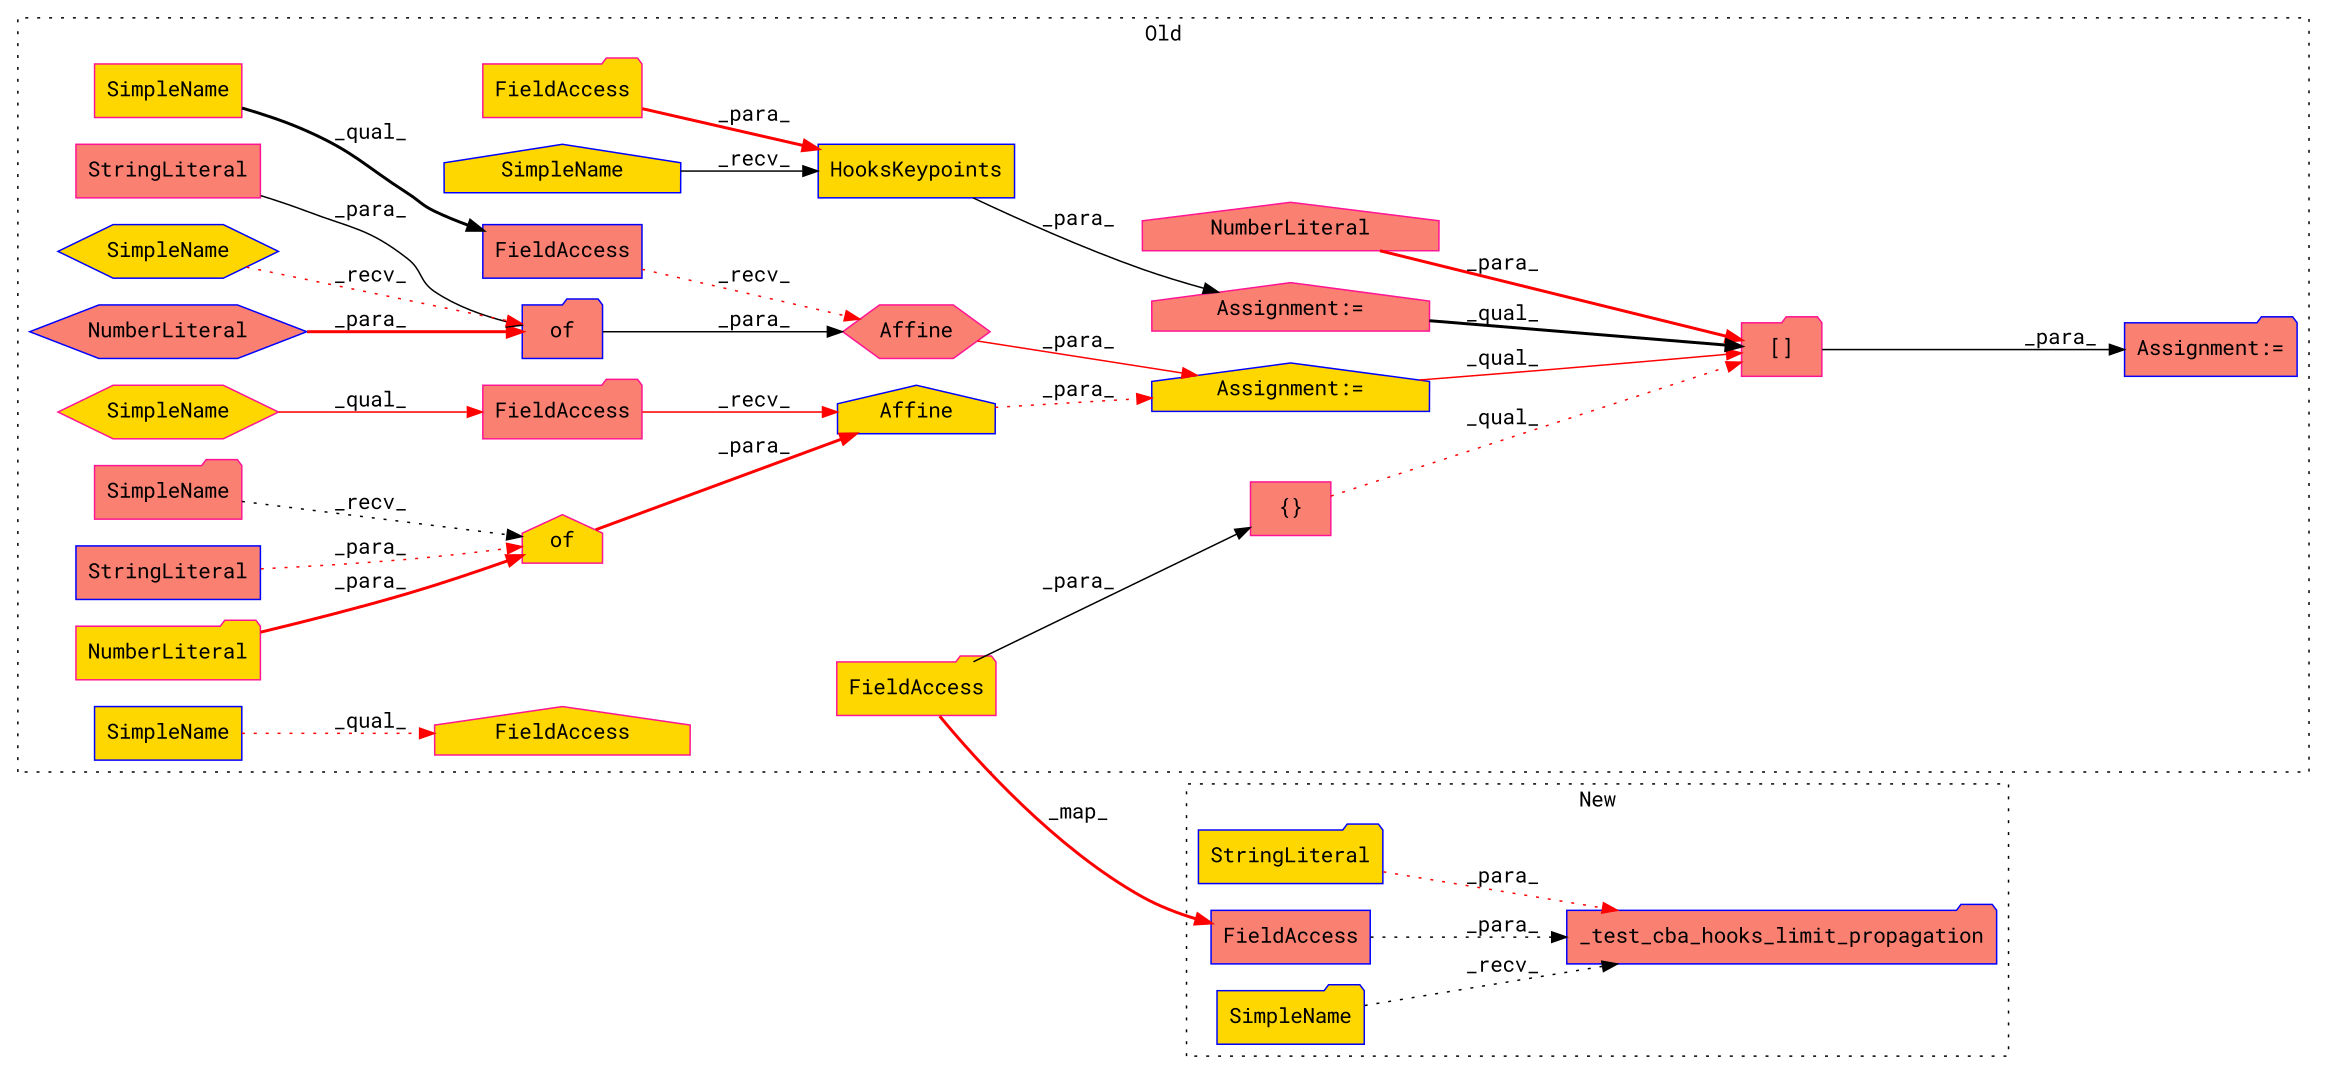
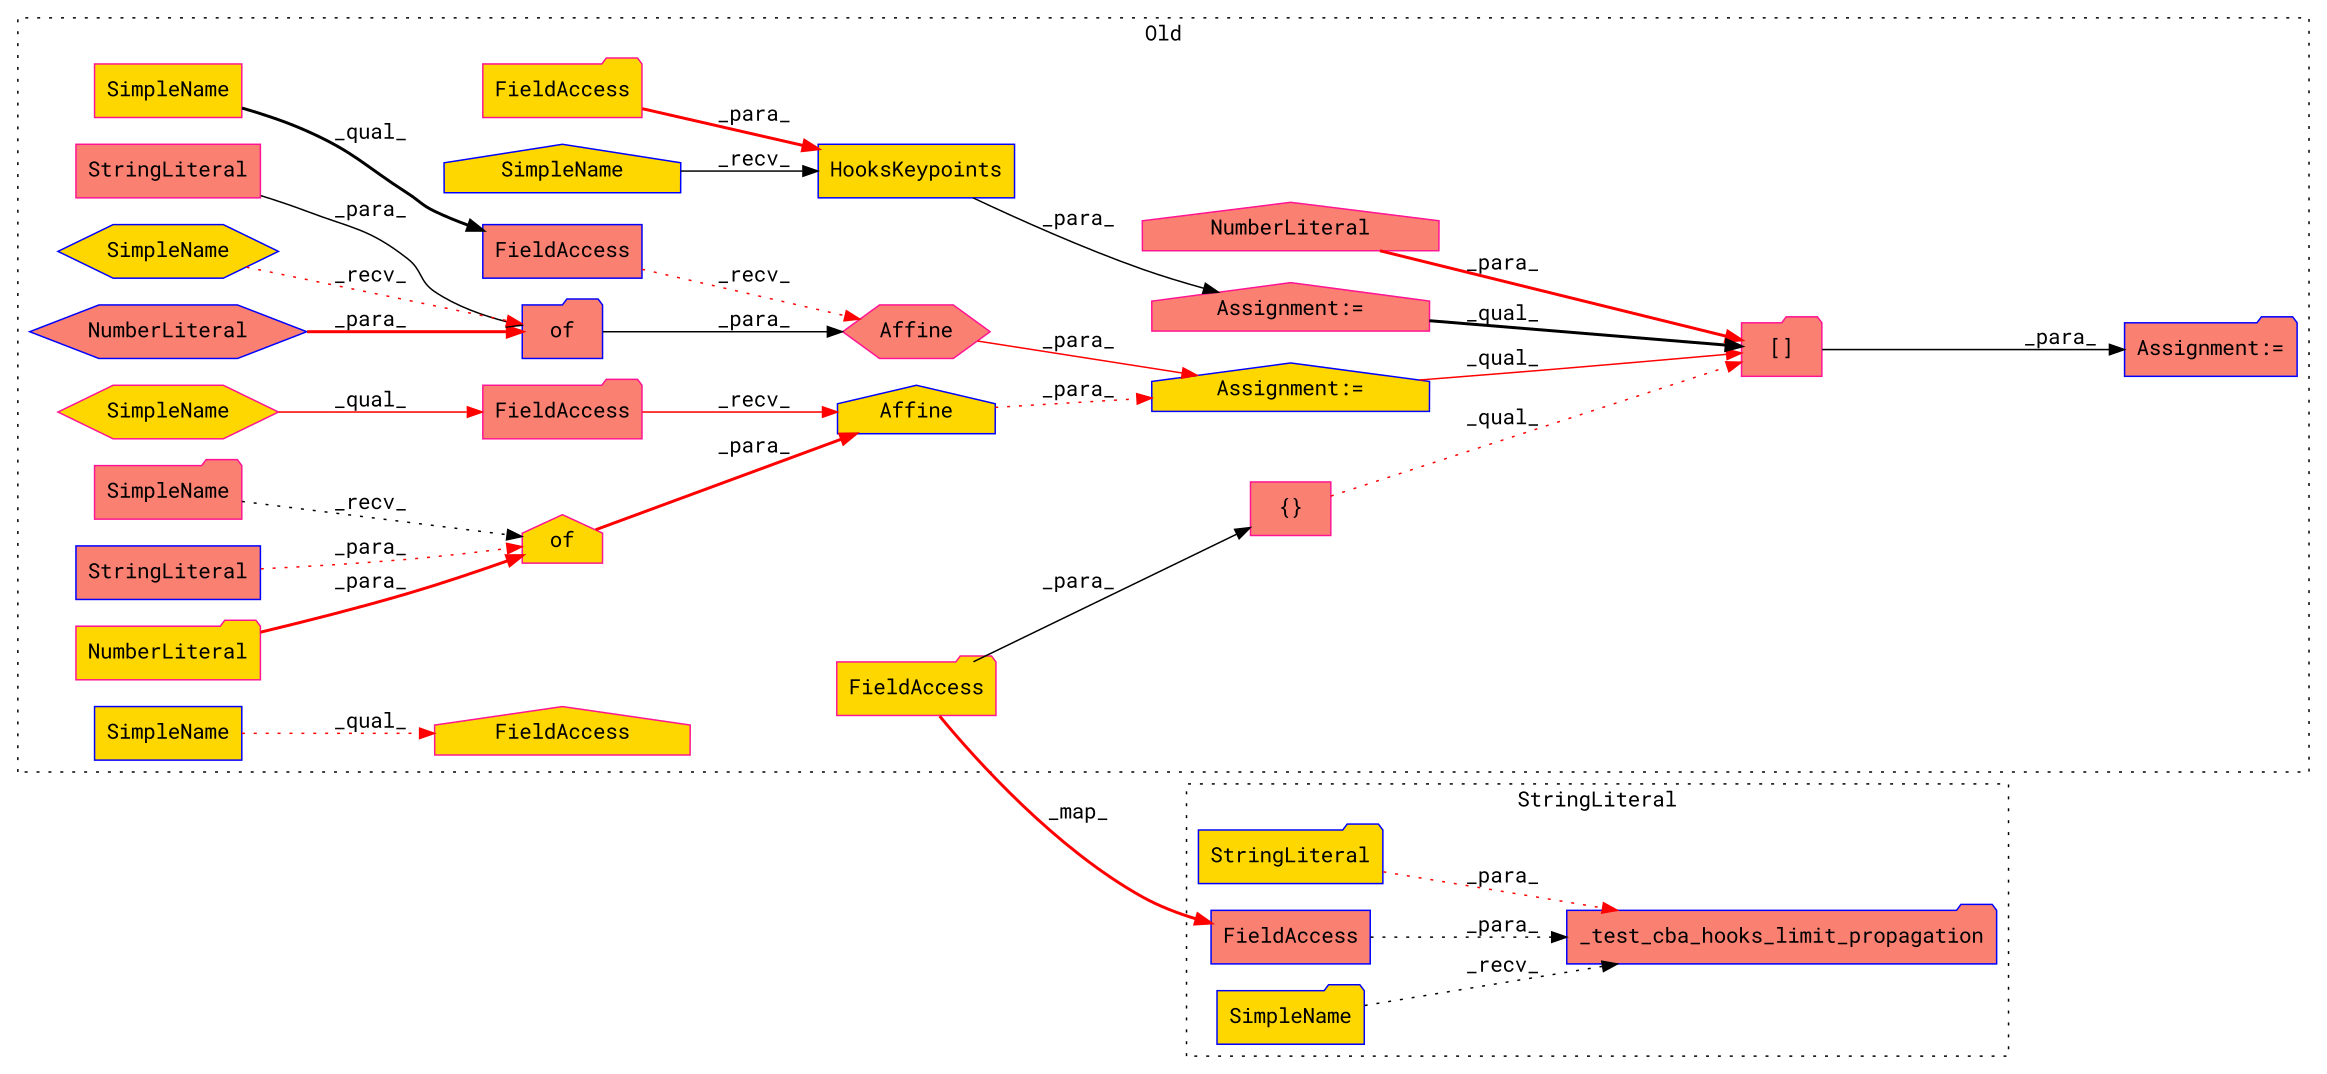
  digraph {
    rankdir=LR
    fontname="Roboto Mono"
    node [a=42 l=1 s=69577 shape=folder style=filled fillcolor=salmon color=blue fontname="Roboto Mono"]
    edge [color=red style=solid fontname="Roboto Mono"]
    n1 [a=32 l="3,1" label=of s="69606,69614"]
    n2 [a=2 l="49,1" label="[]" s="69966,70016" color=deeppink]
    n3 [a=34 label=NumberLiteral s=69613 shape=hexagon]
    n4 [a=4 l="1,1" label="{}" s="69996,70006" shape=box color=deeppink]
    n5 [a=34 label=NumberLiteral s=70015 shape=house color=deeppink]
    n6 [a=32 l="7,1" label=Affine s="69595,69615" shape=hexagon color=deeppink]
    n7 [a=32 l="3,1" label=of s="69566,69574" shape=house fillcolor=gold color=deeppink]
    n8 [a=34 label=NumberLiteral s=69573 fillcolor=gold color=deeppink]
    n9 [a=22 l=17 label=FieldAccess shape=box]
    n10 [a=32 l="7,1" label=Affine s="69555,69575" shape=house fillcolor=gold]
    n11 [a=45 l=3 label=StringLiteral s=69609 shape=box color=deeppink]
    n12 [a=45 l=3 label=StringLiteral s=69569 shape=box]
    n13 [a=22 l=17 label=FieldAccess s=69537 color=deeppink]
    n14 [a=22 l=17 label=FieldAccess s=69498 shape=house fillcolor=gold color=deeppink]
    n15 [a=22 l=9 label=FieldAccess s=69997 fillcolor=gold color=deeppink]
    n16 [a=7 label="Assignment:=" s=69965]
    n17 [a=7 label="Assignment:=" s=69497 shape=house fillcolor=gold]
    n18 [a=7 label="Assignment:=" s=69917 shape=house color=deeppink]
    n19 [a=32 l="15,1" label=HooksKeypoints s="69925,69950" shape=box fillcolor=gold]
    n20 [a=22 l=10 label=FieldAccess s=69940 fillcolor=gold color=deeppink]
    n21 [l=6 label=SimpleName shape=box fillcolor=gold color=deeppink]
    n22 [l=6 label=SimpleName s=69918 shape=house fillcolor=gold]
    n23 [l=6 label=SimpleName s=69537 shape=hexagon fillcolor=gold color=deeppink]
    n24 [l=6 label=SimpleName s=69498 shape=box fillcolor=gold]
    n25 [l=3 label=SimpleName s=69602 shape=hexagon fillcolor=gold]
    n26 [l=3 label=SimpleName s=69562 color=deeppink]
    n27 [a=32 l="34,1" label=_test_cba_hooks_limit_propagation s="63373,63435"]
    n28 [a=45 l=18 label=StringLiteral s=63407 fillcolor=gold]
    n29 [a=22 l=9 label=FieldAccess s=63426 shape=box]
    n30 [l=4 label=SimpleName s=63368 fillcolor=gold]
    subgraph cluster_1 {
      label=Old
      style=dotted
      n1
      n2
      n3
      n4
      n5
      n6
      n7
      n8
      n9
      n10
      n11
      n12
      n13
      n14
      n15
      n16
      n17
      n18
      n19
      n20
      n21
      n22
      n23
      n24
      n25
      n26
    }
    subgraph cluster_2 {
-     label=New
+     label=StringLiteral
      style=dotted
      n27
      n28
      n29
      n30
    }
    n1 -> n6 [label=_para_ color=black]
    n2 -> n16 [label=_para_ color=black]
    n3 -> n1 [label=_para_ style=bold]
    n4 -> n2 [label=_qual_ style=dotted]
    n5 -> n2 [label=_para_ style=bold]
    n6 -> n17 [label=_para_]
    n7 -> n10 [label=_para_ style=bold]
    n8 -> n7 [label=_para_ style=bold]
    n9 -> n6 [label=_recv_ style=dotted]
    n10 -> n17 [label=_para_ style=dotted]
    n11 -> n1 [label=_para_ color=black]
    n12 -> n7 [label=_para_ style=dotted]
    n13 -> n10 [label=_recv_]
    n15 -> n4 [label=_para_ color=black]
    n15 -> n29 [label=_map_ style=bold]
    n17 -> n2 [label=_qual_]
    n18 -> n2 [label=_qual_ color=black style=bold]
    n19 -> n18 [label=_para_ color=black]
    n20 -> n19 [label=_para_ style=bold]
    n21 -> n9 [label=_qual_ color=black style=bold]
    n22 -> n19 [label=_recv_ color=black]
    n23 -> n13 [label=_qual_]
    n24 -> n14 [label=_qual_ style=dotted]
    n25 -> n1 [label=_recv_ style=dotted]
    n26 -> n7 [label=_recv_ color=black style=dotted]
    n28 -> n27 [label=_para_ style=dotted]
    n29 -> n27 [label=_para_ color=black style=dotted]
    n30 -> n27 [label=_recv_ color=black style=dotted]
  }
